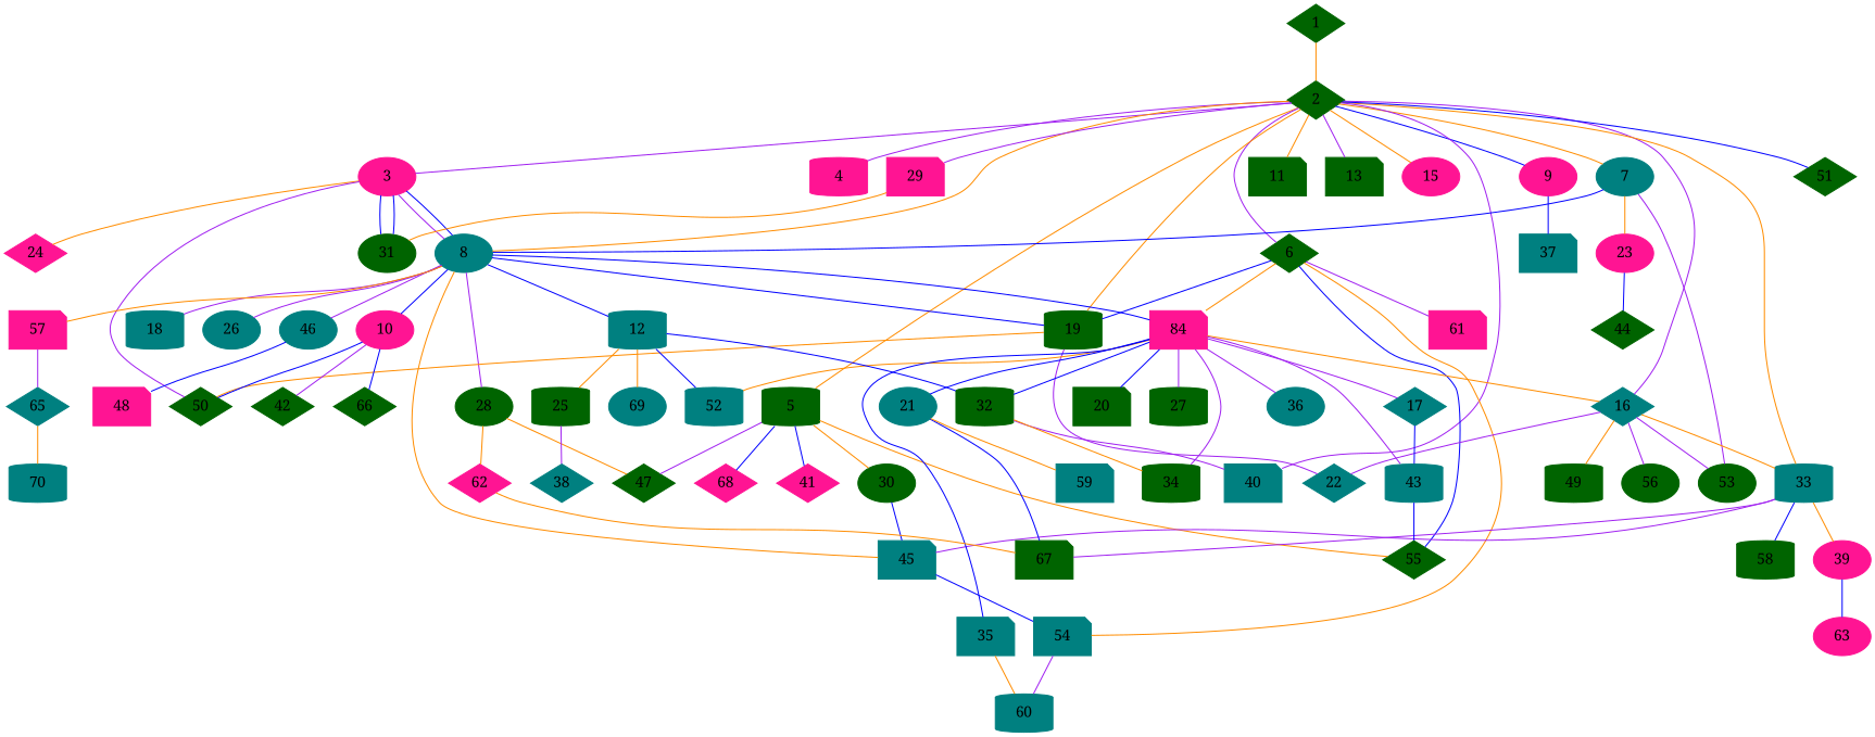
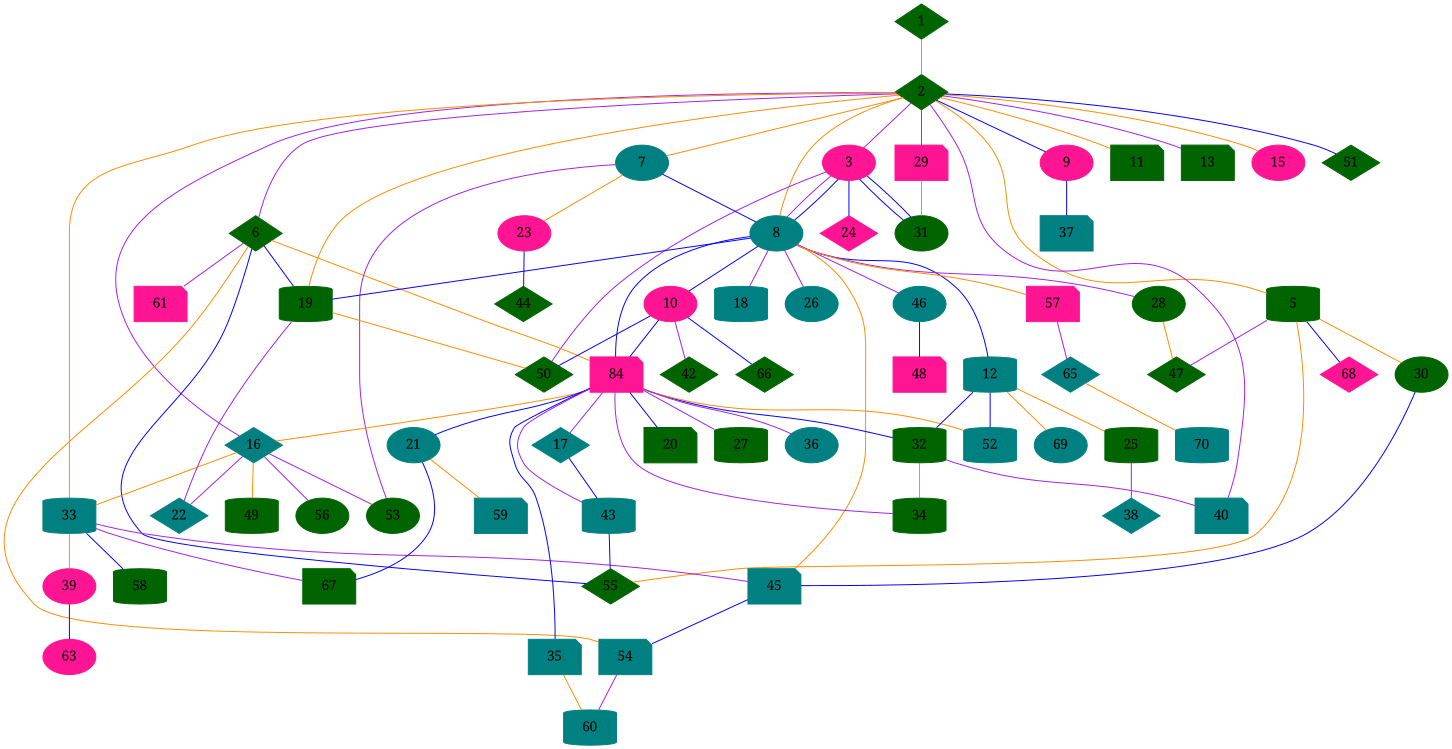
  graph {
    fontname="Noto Serif"
    node [color=darkgreen fontname="Noto Serif" shape=diamond style=filled]
    edge [color=blue fontname="Noto Serif"]
    1
    2
    3 [color=deeppink shape=ellipse]
-   4 [color=deeppink shape=cylinder]
    5 [shape=cylinder]
    6
    7 [color=teal shape=ellipse]
    8 [color=teal shape=ellipse]
    9 [color=deeppink shape=ellipse]
    11 [shape=note]
    13 [shape=note]
    15 [color=deeppink shape=ellipse]
    16 [color=teal]
    19 [shape=cylinder]
    29 [color=deeppink shape=note]
    33 [color=teal shape=cylinder]
    40 [color=teal shape=note]
    51
    24 [color=deeppink]
    31 [shape=ellipse]
    50
    30 [shape=ellipse]
-   41 [color=deeppink]
    47
    55
    68 [color=deeppink]
    n27 [color=deeppink label=84 shape=note]
    54 [color=teal shape=note]
    61 [color=deeppink shape=note]
    23 [color=deeppink shape=ellipse]
    53 [shape=ellipse]
    10 [color=deeppink shape=ellipse]
    12 [color=teal shape=cylinder]
    18 [color=teal shape=cylinder]
    26 [color=teal shape=ellipse]
    28 [shape=ellipse]
    45 [color=teal shape=note]
    46 [color=teal shape=ellipse]
    57 [color=deeppink shape=note]
    37 [color=teal shape=note]
    22 [color=teal]
    49 [shape=cylinder]
    56 [shape=ellipse]
    67 [shape=note]
    39 [color=deeppink shape=ellipse]
    58 [shape=cylinder]
    32 [shape=cylinder]
    52 [color=teal shape=cylinder]
    17 [color=teal]
    20 [shape=note]
    21 [color=teal shape=ellipse]
    27 [shape=cylinder]
    34 [shape=cylinder]
    35 [color=teal shape=note]
    36 [color=teal shape=ellipse]
    43 [color=teal shape=cylinder]
    60 [color=teal shape=cylinder]
    44
    42
    66
    25 [shape=cylinder]
    69 [color=teal shape=ellipse]
-   62 [color=deeppink]
    48 [color=deeppink shape=note]
    65 [color=teal]
    38 [color=teal]
    59 [color=teal shape=note]
    63 [color=deeppink shape=ellipse]
    70 [color=teal shape=cylinder]
    1 -- 2 [color=darkorange]
    2 -- 3 [color=purple]
-   2 -- 4 [color=purple]
    2 -- 5 [color=darkorange]
    2 -- 6 [color=purple]
    2 -- 7 [color=darkorange]
    2 -- 8 [color=darkorange]
    2 -- 9
    2 -- 11 [color=darkorange]
    2 -- 13 [color=purple]
    2 -- 15 [color=darkorange]
    2 -- 16 [color=purple]
    2 -- 19 [color=darkorange]
    2 -- 29 [color=purple]
    2 -- 33 [color=darkorange]
    2 -- 40 [color=purple]
    2 -- 51
    3 -- 8 [color=purple]
    3 -- 8
-   3 -- 24 [color=darkorange]
+   3 -- 24
    3 -- 31
    3 -- 31
    3 -- 50 [color=purple]
    5 -- 30 [color=darkorange]
-   5 -- 41
    5 -- 47 [color=purple]
    5 -- 55 [color=darkorange]
    5 -- 68
    6 -- 19
    6 -- 55
    6 -- n27 [color=darkorange]
    6 -- 54 [color=darkorange]
    6 -- 61 [color=purple]
    7 -- 8
    7 -- 23 [color=darkorange]
    7 -- 53 [color=purple]
    8 -- 19
    8 -- n27
    8 -- 10
    8 -- 12
    8 -- 18 [color=purple]
    8 -- 26 [color=purple]
    8 -- 28 [color=purple]
    8 -- 45 [color=darkorange]
    8 -- 46 [color=purple]
    8 -- 57 [color=darkorange]
    9 -- 37
    16 -- 33 [color=darkorange]
    16 -- 53 [color=purple]
    16 -- 22 [color=purple]
    16 -- 49 [color=darkorange]
    16 -- 56 [color=purple]
    19 -- 50 [color=darkorange]
    19 -- 22 [color=purple]
    29 -- 31 [color=darkorange]
    33 -- 45 [color=purple]
    33 -- 67 [color=purple]
    33 -- 39 [color=darkorange]
    33 -- 58
    30 -- 45
    n27 -- 16 [color=darkorange]
    n27 -- 32
    n27 -- 52 [color=darkorange]
    n27 -- 17 [color=purple]
    n27 -- 20
    n27 -- 21
    n27 -- 27 [color=purple]
    n27 -- 34 [color=purple]
    n27 -- 35
    n27 -- 36 [color=purple]
    n27 -- 43 [color=purple]
    54 -- 60 [color=purple]
    23 -- 44
    10 -- 50
+   10 -- n27
    10 -- 42 [color=purple]
    10 -- 66
    12 -- 32
    12 -- 52
    12 -- 25 [color=darkorange]
    12 -- 69 [color=darkorange]
    28 -- 47 [color=darkorange]
-   28 -- 62 [color=darkorange]
    45 -- 54
    46 -- 48
    57 -- 65 [color=purple]
    39 -- 63
    32 -- 40 [color=purple]
    32 -- 34 [color=darkorange]
    17 -- 43
    21 -- 67
    21 -- 59 [color=darkorange]
    35 -- 60 [color=darkorange]
    43 -- 55
    25 -- 38 [color=purple]
-   62 -- 67 [color=darkorange]
    65 -- 70 [color=darkorange]
  }
